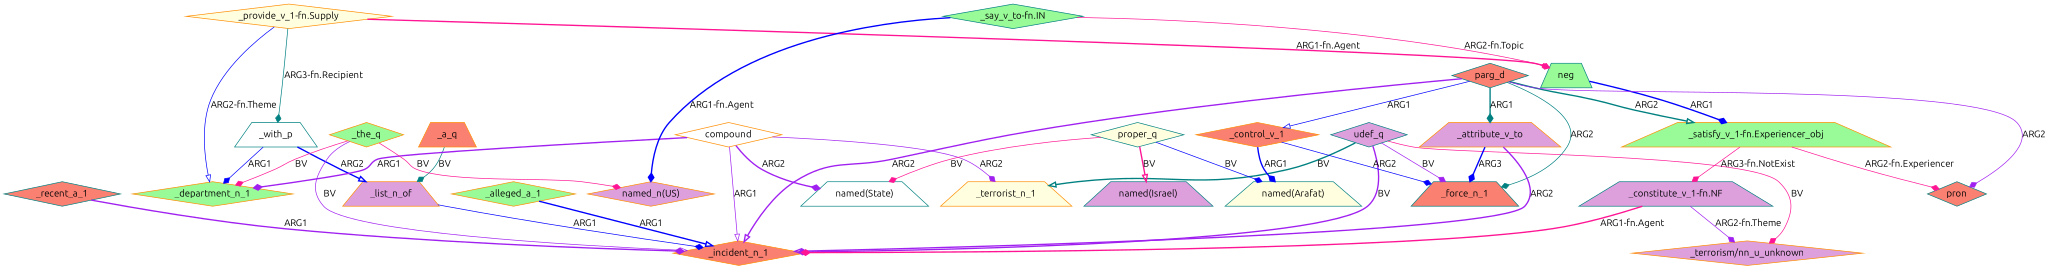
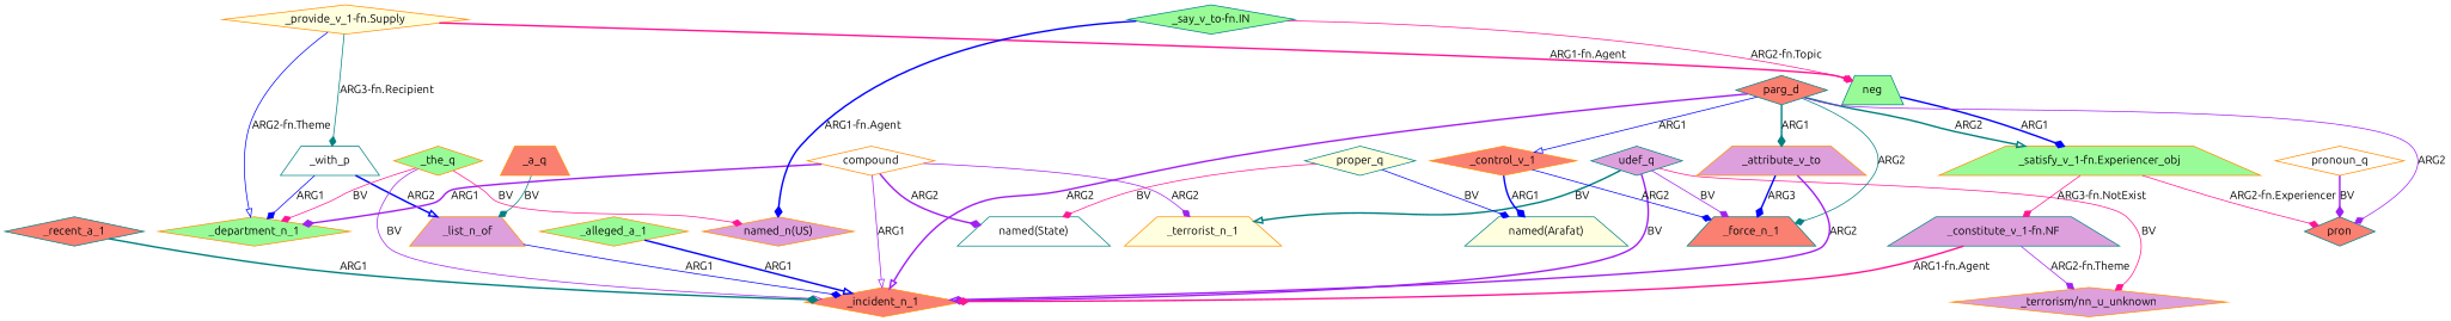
  digraph {
    fontname=Ubuntu
    node [color=darkorange fillcolor=plum fontname=Ubuntu shape=diamond style=filled]
    edge [arrowhead=diamond color=purple fontname=Ubuntu style=solid]
    udef_q [color=teal]
    _incident_n_1 [fillcolor=salmon]
    _force_n_1 [color=teal fillcolor=salmon shape=trapezium]
    _terrorist_n_1 [fillcolor=lightyellow shape=trapezium]
    "_terrorism/nn_u_unknown"
    "_provide_v_1-fn.Supply" [fillcolor=lightyellow]
    _department_n_1 [fillcolor=palegreen]
    _with_p [color=teal fillcolor=white shape=trapezium]
    neg [color=teal fillcolor=palegreen shape=trapezium]
    _list_n_of [shape=trapezium]
-   "named(Israel)" [color=teal shape=trapezium]
    parg_d [color=teal fillcolor=salmon]
    "_satisfy_v_1-fn.Experiencer_obj" [fillcolor=palegreen shape=trapezium]
    pron [color=teal fillcolor=salmon]
    _attribute_v_to [shape=trapezium]
    _control_v_1 [fillcolor=salmon]
    "_constitute_v_1-fn.NF" [color=teal shape=trapezium]
    "named(Arafat)" [color=teal fillcolor=lightyellow shape=trapezium]
    _a_q [fillcolor=salmon shape=trapezium]
    compound [fillcolor=white]
    "named(State)" [color=teal fillcolor=white shape=trapezium]
    "_say_v_to-fn.IN" [color=teal fillcolor=palegreen]
    "named_n(US)"
    _alleged_a_1 [fillcolor=palegreen]
    _the_q [fillcolor=palegreen]
+   pronoun_q [fillcolor=white]
    proper_q [color=teal fillcolor=lightyellow]
    _recent_a_1 [color=teal fillcolor=salmon]
    udef_q -> _incident_n_1 [label=BV style=bold]
    udef_q -> _force_n_1 [label=BV]
    udef_q -> _terrorist_n_1 [arrowhead=onormal color=teal label=BV style=bold]
    udef_q -> "_terrorism/nn_u_unknown" [color=deeppink label=BV]
    "_provide_v_1-fn.Supply" -> _department_n_1 [arrowhead=onormal color=blue label="ARG2-fn.Theme"]
    "_provide_v_1-fn.Supply" -> _with_p [color=teal label="ARG3-fn.Recipient"]
    "_provide_v_1-fn.Supply" -> neg [color=deeppink label="ARG1-fn.Agent" style=bold]
    _with_p -> _department_n_1 [color=blue label=ARG1]
    _with_p -> _list_n_of [arrowhead=onormal color=blue label=ARG2 style=bold]
    neg -> "_satisfy_v_1-fn.Experiencer_obj" [color=blue label=ARG1 style=bold]
    _list_n_of -> _incident_n_1 [color=blue label=ARG1]
    parg_d -> _incident_n_1 [arrowhead=onormal label=ARG2 style=bold]
    parg_d -> _force_n_1 [color=teal label=ARG2]
    parg_d -> "_satisfy_v_1-fn.Experiencer_obj" [arrowhead=onormal color=teal label=ARG2 style=bold]
    parg_d -> pron [label=ARG2]
    parg_d -> _attribute_v_to [color=teal label=ARG1 style=bold]
    parg_d -> _control_v_1 [arrowhead=onormal color=blue label=ARG1]
    "_satisfy_v_1-fn.Experiencer_obj" -> pron [color=deeppink label="ARG2-fn.Experiencer"]
    "_satisfy_v_1-fn.Experiencer_obj" -> "_constitute_v_1-fn.NF" [color=deeppink label="ARG3-fn.NotExist"]
    _attribute_v_to -> _incident_n_1 [arrowhead=onormal label=ARG2 style=bold]
    _attribute_v_to -> _force_n_1 [color=blue label=ARG3 style=bold]
    _control_v_1 -> _force_n_1 [color=blue label=ARG2]
    _control_v_1 -> "named(Arafat)" [color=blue label=ARG1 style=bold]
    "_constitute_v_1-fn.NF" -> _incident_n_1 [color=deeppink label="ARG1-fn.Agent" style=bold]
    "_constitute_v_1-fn.NF" -> "_terrorism/nn_u_unknown" [label="ARG2-fn.Theme"]
    _a_q -> _list_n_of [color=teal label=BV]
    compound -> _incident_n_1 [arrowhead=onormal label=ARG1]
    compound -> _terrorist_n_1 [label=ARG2]
    compound -> _department_n_1 [label=ARG1 style=bold]
    compound -> "named(State)" [label=ARG2 style=bold]
    "_say_v_to-fn.IN" -> neg [arrowhead=onormal color=deeppink label="ARG2-fn.Topic"]
    "_say_v_to-fn.IN" -> "named_n(US)" [color=blue label="ARG1-fn.Agent" style=bold]
    _alleged_a_1 -> _incident_n_1 [arrowhead=onormal color=blue label=ARG1 style=bold]
    _the_q -> _incident_n_1 [arrowhead=onormal label=BV]
    _the_q -> _department_n_1 [color=deeppink label=BV]
    _the_q -> "named_n(US)" [color=deeppink label=BV]
-   proper_q -> "named(Israel)" [arrowhead=onormal color=deeppink label=BV style=bold]
+   pronoun_q -> pron [label=BV style=bold]
    proper_q -> "named(Arafat)" [color=blue label=BV]
    proper_q -> "named(State)" [color=deeppink label=BV]
-   _recent_a_1 -> _incident_n_1 [label=ARG1 style=bold]
+   _recent_a_1 -> _incident_n_1 [color=teal label=ARG1 style=bold]
  }
